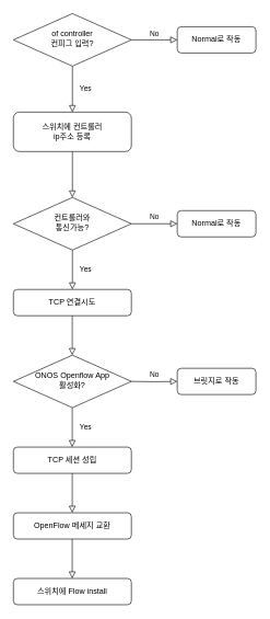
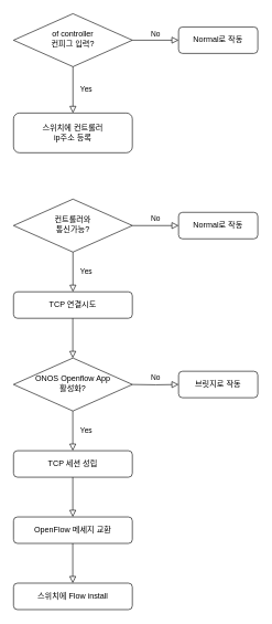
  <mxCell id="0" />
  <mxCell id="1" parent="0" />
- <mxCell id="2" value="" style="rounded=0;html=1;jettySize=auto;orthogonalLoop=1;fontSize=11;endArrow=block;endFill=0;endSize=8;strokeWidth=1;shadow=0;labelBackgroundColor=none;edgeStyle=orthogonalEdgeStyle;" parent="1" source="11" target="8" edge="1"><mxGeometry y="20" relative="1" as="geometry"><mxPoint as="offset" /></mxGeometry></mxCell>
  <mxCell id="3" value="No" style="edgeStyle=orthogonalEdgeStyle;rounded=0;html=1;jettySize=auto;orthogonalLoop=1;fontSize=11;endArrow=block;endFill=0;endSize=8;strokeWidth=1;shadow=0;labelBackgroundColor=none;" parent="1" source="4" target="5" edge="1"><mxGeometry y="10" relative="1" as="geometry"><mxPoint as="offset" /></mxGeometry></mxCell>
  <mxCell id="4" value="of controller &lt;br&gt;컨피그 입력?" style="rhombus;whiteSpace=wrap;html=1;shadow=0;fontFamily=Helvetica;fontSize=12;align=center;strokeWidth=1;spacing=6;spacingTop=-4;" parent="1" vertex="1"><mxGeometry x="20" y="20" width="180" height="80" as="geometry" /></mxCell>
  <mxCell id="5" value="Normal로 작동" style="rounded=1;whiteSpace=wrap;html=1;fontSize=12;glass=0;strokeWidth=1;shadow=0;" parent="1" vertex="1"><mxGeometry x="270" y="40" width="120" height="40" as="geometry" /></mxCell>
  <mxCell id="6" value="Yes" style="rounded=0;html=1;jettySize=auto;orthogonalLoop=1;fontSize=11;endArrow=block;endFill=0;endSize=8;strokeWidth=1;shadow=0;labelBackgroundColor=none;edgeStyle=orthogonalEdgeStyle;" parent="1" source="8" target="9" edge="1"><mxGeometry y="20" relative="1" as="geometry"><mxPoint as="offset" /></mxGeometry></mxCell>
  <mxCell id="7" value="No" style="edgeStyle=orthogonalEdgeStyle;rounded=0;html=1;jettySize=auto;orthogonalLoop=1;fontSize=11;endArrow=block;endFill=0;endSize=8;strokeWidth=1;shadow=0;labelBackgroundColor=none;" parent="1" source="8" target="10" edge="1"><mxGeometry y="10" relative="1" as="geometry"><mxPoint as="offset" /></mxGeometry></mxCell>
  <mxCell id="8" value="컨트롤러와&lt;br&gt;통신가능?" style="rhombus;whiteSpace=wrap;html=1;shadow=0;fontFamily=Helvetica;fontSize=12;align=center;strokeWidth=1;spacing=6;spacingTop=-4;" parent="1" vertex="1"><mxGeometry x="20" y="300" width="180" height="80" as="geometry" /></mxCell>
  <mxCell id="9" value="TCP 연결시도" style="rounded=1;whiteSpace=wrap;html=1;fontSize=12;glass=0;strokeWidth=1;shadow=0;" parent="1" vertex="1"><mxGeometry x="20" y="440" width="180" height="40" as="geometry" /></mxCell>
  <mxCell id="10" value="Normal로 작동" style="rounded=1;whiteSpace=wrap;html=1;fontSize=12;glass=0;strokeWidth=1;shadow=0;" parent="1" vertex="1"><mxGeometry x="270" y="320" width="120" height="40" as="geometry" /></mxCell>
  <mxCell id="11" value="스위치에 컨트롤러 &lt;br&gt;ip주소 등록" style="rounded=1;whiteSpace=wrap;html=1;fontSize=12;glass=0;strokeWidth=1;shadow=0;" parent="1" vertex="1"><mxGeometry x="20" y="170" width="180" height="60" as="geometry" /></mxCell>
  <mxCell id="12" value="Yes" style="rounded=0;html=1;jettySize=auto;orthogonalLoop=1;fontSize=11;endArrow=block;endFill=0;endSize=8;strokeWidth=1;shadow=0;labelBackgroundColor=none;edgeStyle=orthogonalEdgeStyle;" parent="1" source="4" target="11" edge="1"><mxGeometry y="20" relative="1" as="geometry"><mxPoint as="offset" /><mxPoint x="110" y="100" as="sourcePoint" /><mxPoint x="110" y="270" as="targetPoint" /></mxGeometry></mxCell>
  <mxCell id="13" value="" style="rounded=0;html=1;jettySize=auto;orthogonalLoop=1;fontSize=11;endArrow=block;endFill=0;endSize=8;strokeWidth=1;shadow=0;labelBackgroundColor=none;edgeStyle=orthogonalEdgeStyle;" parent="1" edge="1"><mxGeometry y="20" relative="1" as="geometry"><mxPoint as="offset" /><mxPoint x="109.76" y="480" as="sourcePoint" /><mxPoint x="109.76" y="540" as="targetPoint" /></mxGeometry></mxCell>
  <mxCell id="14" value="TCP 세션 성립" style="rounded=1;whiteSpace=wrap;html=1;fontSize=12;glass=0;strokeWidth=1;shadow=0;" parent="1" vertex="1"><mxGeometry x="20" y="680" width="180" height="40" as="geometry" /></mxCell>
  <mxCell id="15" value="Yes" style="rounded=0;html=1;jettySize=auto;orthogonalLoop=1;fontSize=11;endArrow=block;endFill=0;endSize=8;strokeWidth=1;shadow=0;labelBackgroundColor=none;edgeStyle=orthogonalEdgeStyle;" parent="1" edge="1"><mxGeometry y="20" relative="1" as="geometry"><mxPoint as="offset" /><mxPoint x="109.76" y="620" as="sourcePoint" /><mxPoint x="109.76" y="680" as="targetPoint" /></mxGeometry></mxCell>
  <mxCell id="16" value="OpenFlow 메세지 교환" style="rounded=1;whiteSpace=wrap;html=1;fontSize=12;glass=0;strokeWidth=1;shadow=0;" parent="1" vertex="1"><mxGeometry x="20" y="780" width="180" height="40" as="geometry" /></mxCell>
  <mxCell id="17" value="" style="rounded=0;html=1;jettySize=auto;orthogonalLoop=1;fontSize=11;endArrow=block;endFill=0;endSize=8;strokeWidth=1;shadow=0;labelBackgroundColor=none;edgeStyle=orthogonalEdgeStyle;" parent="1" edge="1"><mxGeometry y="20" relative="1" as="geometry"><mxPoint as="offset" /><mxPoint x="109.76" y="720" as="sourcePoint" /><mxPoint x="109.76" y="780" as="targetPoint" /></mxGeometry></mxCell>
  <mxCell id="18" value="" style="rounded=0;html=1;jettySize=auto;orthogonalLoop=1;fontSize=11;endArrow=block;endFill=0;endSize=8;strokeWidth=1;shadow=0;labelBackgroundColor=none;edgeStyle=orthogonalEdgeStyle;" parent="1" edge="1"><mxGeometry y="20" relative="1" as="geometry"><mxPoint as="offset" /><mxPoint x="109.71" y="820" as="sourcePoint" /><mxPoint x="109.71" y="880" as="targetPoint" /></mxGeometry></mxCell>
  <mxCell id="19" value="스위치에 Flow install" style="rounded=1;whiteSpace=wrap;html=1;fontSize=12;glass=0;strokeWidth=1;shadow=0;" parent="1" vertex="1"><mxGeometry x="20" y="880" width="180" height="40" as="geometry" /></mxCell>
  <mxCell id="20" value="ONOS Openflow App&lt;br&gt;활성화?" style="rhombus;whiteSpace=wrap;html=1;shadow=0;fontFamily=Helvetica;fontSize=12;align=center;strokeWidth=1;spacing=6;spacingTop=-4;" parent="1" vertex="1"><mxGeometry x="20" y="540" width="180" height="80" as="geometry" /></mxCell>
  <mxCell id="21" value="No" style="edgeStyle=orthogonalEdgeStyle;rounded=0;html=1;jettySize=auto;orthogonalLoop=1;fontSize=11;endArrow=block;endFill=0;endSize=8;strokeWidth=1;shadow=0;labelBackgroundColor=none;" parent="1" target="22" edge="1"><mxGeometry y="10" relative="1" as="geometry"><mxPoint as="offset" /><mxPoint x="200" y="580" as="sourcePoint" /></mxGeometry></mxCell>
  <mxCell id="22" value="브릿지로 작동" style="rounded=1;whiteSpace=wrap;html=1;fontSize=12;glass=0;strokeWidth=1;shadow=0;" parent="1" vertex="1"><mxGeometry x="270" y="560" width="120" height="40" as="geometry" /></mxCell>
